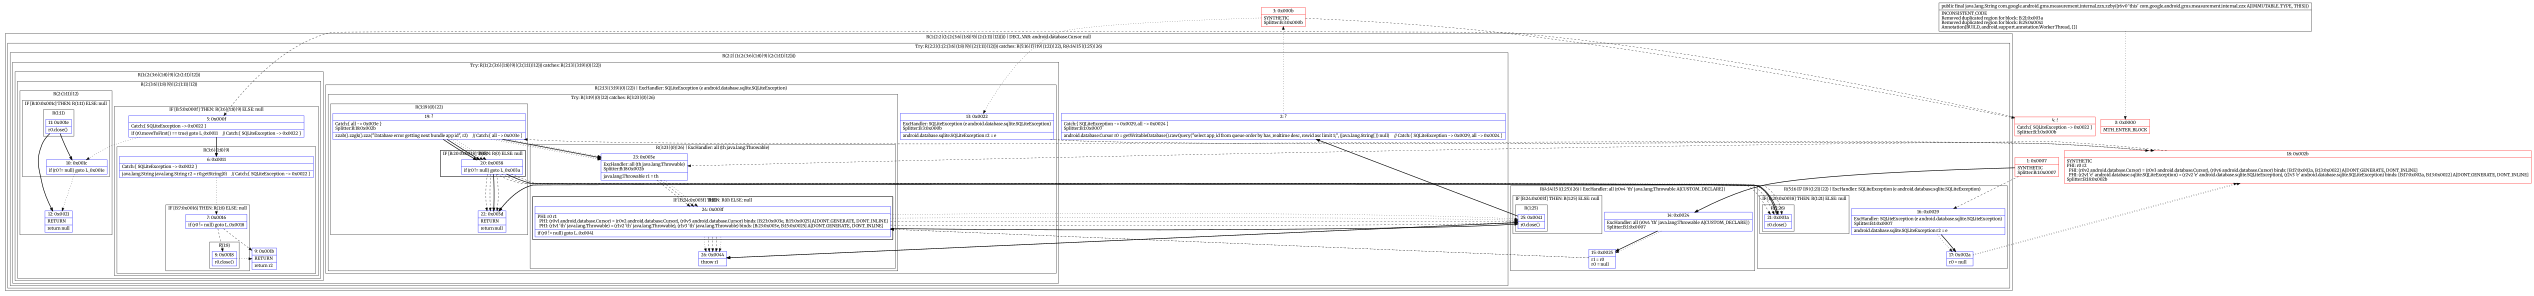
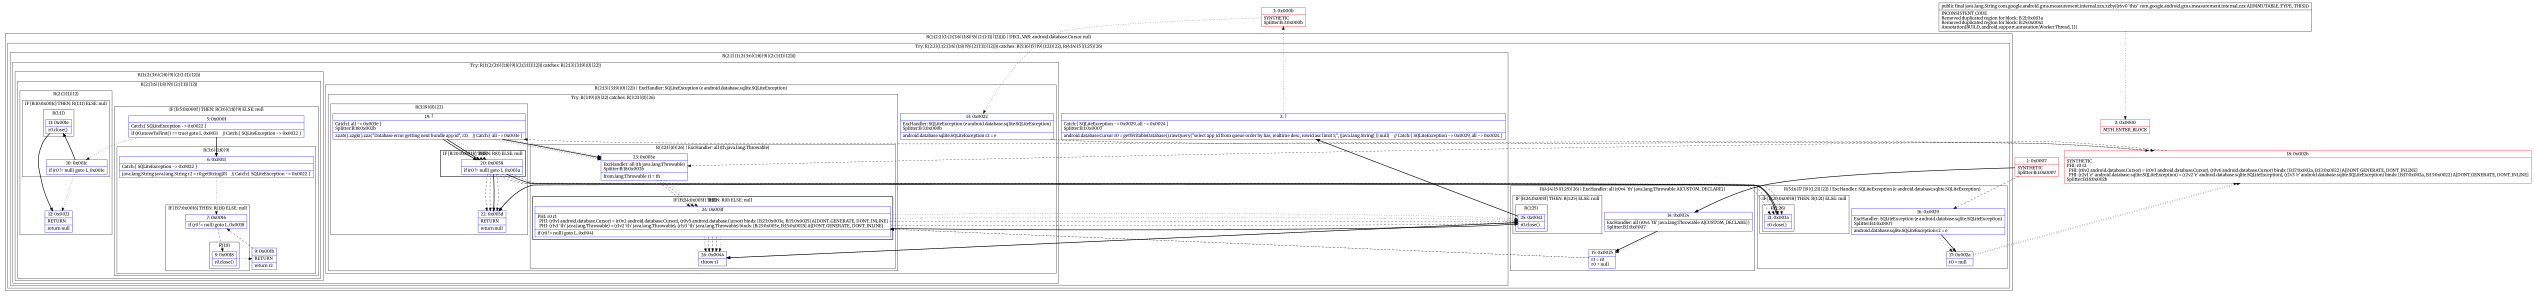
  digraph {
    fontname=Merriweather
    node [color=blue fontname=Merriweather shape=record]
    edge [fontname=Merriweather style=dotted]
    n1 [label="{8\:\ 0x0018|r0.close()\l}"]
    n2 [label="{7\:\ 0x0016|if (r0 != null) goto L_0x0018\l}"]
    n3 [label="{6\:\ 0x0011|Catch:\{ SQLiteException \-\> 0x0022 \}\l|java.lang.String java.lang.String r2 = r0.getString(0)     \/\/ Catch:\{ SQLiteException \-\> 0x0022 \}\l}"]
    n4 [label="{9\:\ 0x001b|RETURN\l|return r2\l}"]
    n5 [label="{5\:\ 0x000f|Catch:\{ SQLiteException \-\> 0x0022 \}\l|if (r0.moveToFirst() == true) goto L_0x0011     \/\/ Catch:\{ SQLiteException \-\> 0x0022 \}\l}"]
    n6 [label="{11\:\ 0x001e|r0.close()\l}"]
    n7 [label="{10\:\ 0x001c|if (r0 != null) goto L_0x001e\l}"]
    n8 [label="{12\:\ 0x0021|RETURN\l|return null\l}"]
    n9 [label="{20\:\ 0x0038|if (r0 != null) goto L_0x003a\l}"]
    n10 [label="{19\:\ ?|Catch:\{ all \-\> 0x003e \}\lSplitter:B:18:0x002b\l|zzab().zzgk().zza(\"Database error getting next bundle app id\", r2)     \/\/ Catch:\{ all \-\> 0x003e \}\l}"]
    n11 [label="{22\:\ 0x003d|RETURN\l|return null\l}"]
    n12 [label="{24\:\ 0x003f|PHI: r0 r1 \l  PHI: (r0v1 android.database.Cursor) = (r0v2 android.database.Cursor), (r0v5 android.database.Cursor) binds: [B:23:0x003e, B:15:0x0025] A[DONT_GENERATE, DONT_INLINE]\l  PHI: (r1v1 'th' java.lang.Throwable) = (r1v2 'th' java.lang.Throwable), (r1v3 'th' java.lang.Throwable) binds: [B:23:0x003e, B:15:0x0025] A[DONT_GENERATE, DONT_INLINE]\l|if (r0 != null) goto L_0x0041\l}"]
-   n13 [label="{23\:\ 0x003e|ExcHandler: all (th java.lang.Throwable)\lSplitter:B:18:0x002b\l|java.lang.Throwable r1 = th\l}"]
+   n13 [label="{23\:\ 0x003e|ExcHandler: all (th java.lang.Throwable)\lSplitter:B:18:0x002b\l|from.lang.Throwable r1 = th\l}"]
    n14 [label="{26\:\ 0x0044|throw r1\l}"]
    n15 [label="{13\:\ 0x0022|ExcHandler: SQLiteException (e android.database.sqlite.SQLiteException)\lSplitter:B:3:0x000b\l|android.database.sqlite.SQLiteException r2 = e\l}"]
    n16 [label="{2\:\ ?|Catch:\{ SQLiteException \-\> 0x0029, all \-\> 0x0024 \}\lSplitter:B:1:0x0007\l|android.database.Cursor r0 = getWritableDatabase().rawQuery(\"select app_id from queue order by has_realtime desc, rowid asc limit 1;\", (java.lang.String[]) null)     \/\/ Catch:\{ SQLiteException \-\> 0x0029, all \-\> 0x0024 \}\l}"]
    n17 [label="{21\:\ 0x003a|r0.close()\l}"]
    n18 [label="{16\:\ 0x0029|ExcHandler: SQLiteException (e android.database.sqlite.SQLiteException)\lSplitter:B:1:0x0007\l|android.database.sqlite.SQLiteException r2 = e\l}"]
    n19 [label="{17\:\ 0x002a|r0 = null\l}"]
    n20 [label="{25\:\ 0x0041|r0.close()\l}"]
    n21 [label="{14\:\ 0x0024|ExcHandler: all (r0v4 'th' java.lang.Throwable A[CUSTOM_DECLARE])\lSplitter:B:1:0x0007\l}"]
    n22 [label="{15\:\ 0x0025|r1 = r0\lr0 = null\l}"]
    n23 [color=red label="{18\:\ 0x002b|SYNTHETIC\lPHI: r0 r2 \l  PHI: (r0v2 android.database.Cursor) = (r0v3 android.database.Cursor), (r0v6 android.database.Cursor) binds: [B:17:0x002a, B:13:0x0022] A[DONT_GENERATE, DONT_INLINE]\l  PHI: (r2v1 'e' android.database.sqlite.SQLiteException) = (r2v2 'e' android.database.sqlite.SQLiteException), (r2v3 'e' android.database.sqlite.SQLiteException) binds: [B:17:0x002a, B:13:0x0022] A[DONT_GENERATE, DONT_INLINE]\lSplitter:B:18:0x002b\l}"]
    n24 [color=red label="{3\:\ 0x000b|SYNTHETIC\lSplitter:B:3:0x000b\l}"]
-   n25 [color=red label="{4\:\ ?|Catch:\{ SQLiteException \-\> 0x0022 \}\lSplitter:B:3:0x000b\l}"]
    n26 [color=red label="{0\:\ 0x0000|MTH_ENTER_BLOCK\l}"]
    n27 [color=red label="{1\:\ 0x0007|SYNTHETIC\lSplitter:B:1:0x0007\l}"]
    n28 [label="{public final java.lang.String com.google.android.gms.measurement.internal.zzx.zzby((r6v0 'this' com.google.android.gms.measurement.internal.zzx A[IMMUTABLE_TYPE, THIS]))  | INCONSISTENT_CODE\lRemoved duplicated region for block: B:21:0x003a \lRemoved duplicated region for block: B:25:0x0041 \lAnnotation[BUILD, android.support.annotation.WorkerThread, \{\}]\l}" color=""]
    subgraph cluster_1 {
      label="R(1:(2:2|(1:(2:(3:6|(1:8)|9)|(2:(1:11)|12))))) | DECL_VAR: android.database.Cursor null\l"
      subgraph cluster_2 {
        label="Try: R(2:2|(1:(2:(3:6|(1:8)|9)|(2:(1:11)|12)))) catches: R(5:16|17|19|(1:21)|22), R(4:14|15|(1:25)|26)"
        subgraph cluster_3 {
          label="R(2:2|(1:(2:(3:6|(1:8)|9)|(2:(1:11)|12))))"
          n16
          subgraph cluster_4 {
            label="Try: R(1:(2:(3:6|(1:8)|9)|(2:(1:11)|12))) catches: R(2:13|(3:19|(0)|22))"
            subgraph cluster_5 {
              label="R(1:(2:(3:6|(1:8)|9)|(2:(1:11)|12)))"
              subgraph cluster_6 {
                label="R(2:(3:6|(1:8)|9)|(2:(1:11)|12))"
                subgraph cluster_7 {
                  label="IF [B:5:0x000f] THEN: R(3:6|(1:8)|9) ELSE: null"
                  n5
                  subgraph cluster_8 {
                    label="R(3:6|(1:8)|9)"
                    n3
                    n4
                    subgraph cluster_9 {
                      label="IF [B:7:0x0016] THEN: R(1:8) ELSE: null"
                      n2
                      subgraph cluster_10 {
                        label="R(1:8)"
                        n1
                      }
                    }
                  }
                }
                subgraph cluster_11 {
                  label="R(2:(1:11)|12)"
                  n8
                  subgraph cluster_12 {
                    label="IF [B:10:0x001c] THEN: R(1:11) ELSE: null"
                    n7
                    subgraph cluster_13 {
                      label="R(1:11)"
                      n6
                    }
                  }
                }
              }
            }
            subgraph cluster_14 {
              label="R(2:13|(3:19|(0)|22)) | ExcHandler: SQLiteException (e android.database.sqlite.SQLiteException)\l"
              n15
              subgraph cluster_15 {
                label="Try: R(3:19|(0)|22) catches: R(3:23|(0)|26)"
                subgraph cluster_16 {
                  label="R(3:19|(0)|22)"
                  n10
                  n11
                  subgraph cluster_17 {
                    label="IF [B:20:0x0038] THEN: R(0) ELSE: null"
                    n9
                    subgraph cluster_18 {
                      label="R(0)"
                    }
                  }
                }
                subgraph cluster_19 {
                  label="R(3:23|(0)|26) | ExcHandler: all (th java.lang.Throwable)\l"
                  n13
                  n14
                  subgraph cluster_20 {
                    label="IF [B:24:0x003f] THEN: R(0) ELSE: null"
                    n12
                    subgraph cluster_21 {
                      label="R(0)"
                    }
                  }
                }
              }
            }
          }
        }
        subgraph cluster_22 {
          label="R(5:16|17|19|(1:21)|22) | ExcHandler: SQLiteException (e android.database.sqlite.SQLiteException)\l"
          n18
          n19
          subgraph cluster_23 {
            label="IF [B:20:0x0038] THEN: R(1:21) ELSE: null"
            subgraph cluster_24 {
              label="R(1:26)"
              n17
            }
          }
        }
        subgraph cluster_25 {
          label="R(4:14|15|(1:25)|26) | ExcHandler: all (r0v4 'th' java.lang.Throwable A[CUSTOM_DECLARE])\l"
          n21
          n22
          subgraph cluster_26 {
            label="IF [B:24:0x003f] THEN: R(1:25) ELSE: null"
            subgraph cluster_27 {
              label="R(1:25)"
              n20
            }
          }
        }
      }
    }
    subgraph cluster_28 {
      label="R(5:16|17|19|(1:21)|22) | ExcHandler: SQLiteException (e android.database.sqlite.SQLiteException)\l"
      subgraph cluster_29 {
        label="IF [B:20:0x0038] THEN: R(1:21) ELSE: null"
        subgraph cluster_30 {
          label="R(1:21)"
        }
      }
    }
    subgraph cluster_31 {
      label="R(2:13|(3:19|(0)|22)) | ExcHandler: SQLiteException (e android.database.sqlite.SQLiteException)\l"
      subgraph cluster_32 {
        label="Try: R(3:19|(0)|22) catches: R(3:23|(0)|26)"
        subgraph cluster_33 {
          label="R(3:19|(0)|22)"
          subgraph cluster_34 {
            label="IF [B:20:0x0038] THEN: R(0) ELSE: null"
            subgraph cluster_35 {
              label="R(0)"
            }
          }
        }
        subgraph cluster_36 {
          label="R(3:23|(0)|26) | ExcHandler: all (th java.lang.Throwable)\l"
          subgraph cluster_37 {
            label="IF [B:24:0x003f] THEN: R(0) ELSE: null"
            subgraph cluster_38 {
              label="R(0)"
            }
          }
        }
      }
    }
    subgraph cluster_39 {
      label="R(3:23|(0)|26) | ExcHandler: all (th java.lang.Throwable)\l"
      subgraph cluster_40 {
        label="IF [B:24:0x003f] THEN: R(0) ELSE: null"
        subgraph cluster_41 {
          label="R(0)"
        }
      }
    }
    subgraph cluster_42 {
      label="R(4:14|15|(1:25)|26) | ExcHandler: all (r0v4 'th' java.lang.Throwable A[CUSTOM_DECLARE])\l"
      subgraph cluster_43 {
        label="IF [B:24:0x003f] THEN: R(1:25) ELSE: null"
        subgraph cluster_44 {
          label="R(1:25)"
        }
      }
    }
    n1 -> n4
    n2 -> n1 [style=dashed]
-   n2 -> n4 [style=dashed]
+   n4 -> n2 [style=dashed]
    n3 -> n2
    n5 -> n3 [style=bold]
    n5 -> n7
    n6 -> n8 [style=bold]
-   n6 -> n7 [style=bold]
+   n7 -> n6 [style=bold]
    n7 -> n8
    n9 -> n11 [style=dashed]
    n9 -> n11 [style=dashed]
    n9 -> n11 [style=bold]
    n9 -> n11 [style=dashed]
    n9 -> n17 [style=dashed]
    n9 -> n17 [style=dashed]
    n9 -> n17 [style=bold]
    n9 -> n17 [style=dashed]
    n10 -> n9 [style=bold]
    n10 -> n9 [style=bold]
    n10 -> n9
    n10 -> n9
    n10 -> n13
    n10 -> n13
    n10 -> n13 [style=bold]
    n10 -> n13
    n12 -> n14
    n12 -> n14 [style=dashed]
    n12 -> n14 [style=dashed]
    n12 -> n14 [style=dashed]
    n12 -> n14
    n12 -> n20
    n12 -> n20 [style=bold]
    n12 -> n20 [style=dashed]
    n12 -> n20 [style=dashed]
    n12 -> n20
    n13 -> n12 [style=dashed]
    n13 -> n12 [style=dashed]
    n13 -> n12
    n15 -> n23 [style=dashed]
    n15 -> n23
    n16 -> n24
    n17 -> n11 [style=bold]
    n17 -> n11
    n18 -> n19
    n18 -> n19 [style=bold]
    n19 -> n23
    n19 -> n23
    n20 -> n14
    n20 -> n14 [style=bold]
    n20 -> n16 [style=bold]
    n21 -> n22 [style=bold]
    n21 -> n22
    n22 -> n12 [style=dashed]
    n22 -> n12
    n23 -> n10 [style=dashed]
    n23 -> n13 [style=dashed]
    n24 -> n15
-   n24 -> n25 [style=dashed]
-   n25 -> n5 [style=dashed]
    n27 -> n18 [style=dashed]
    n27 -> n21 [style=bold]
    n28 -> n26
  }
